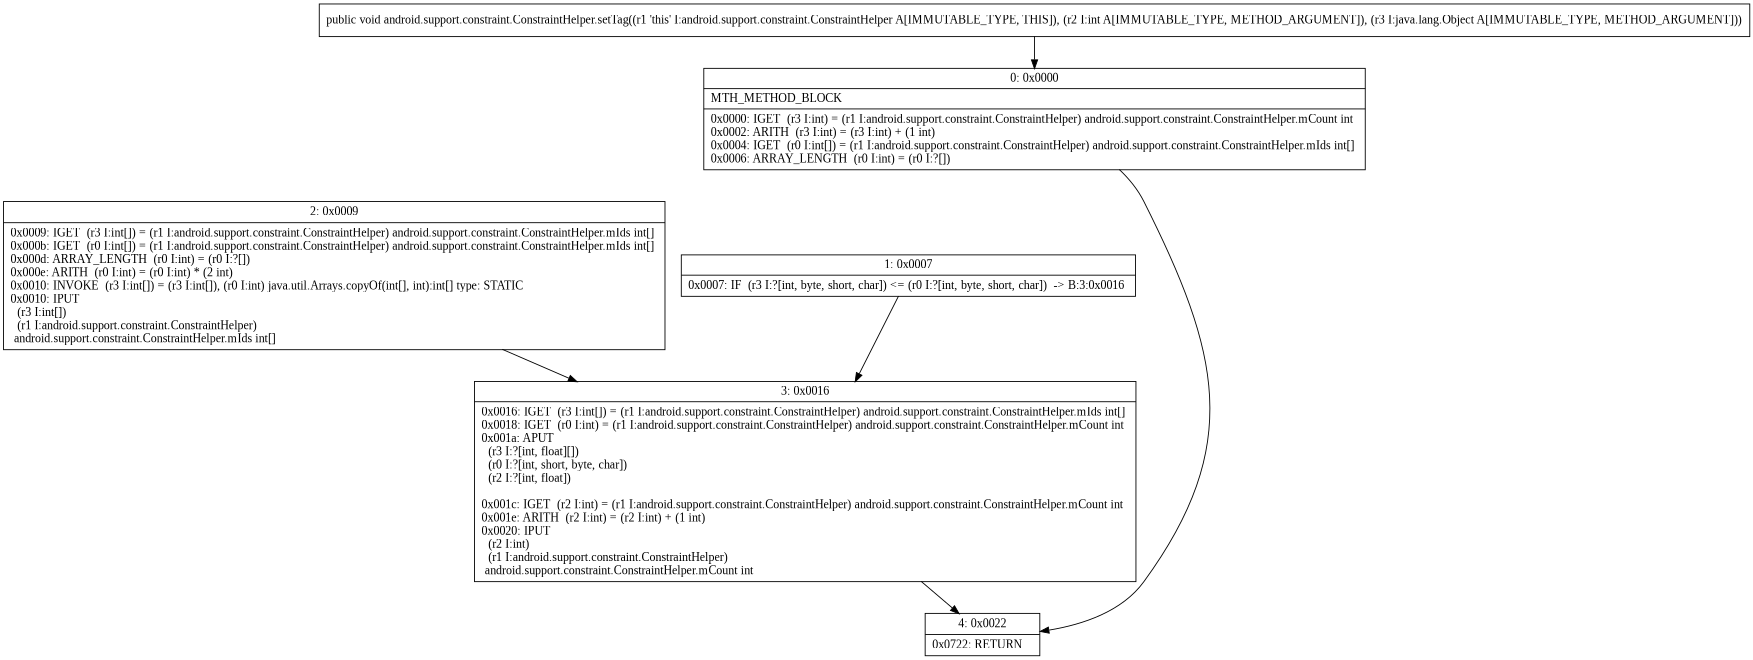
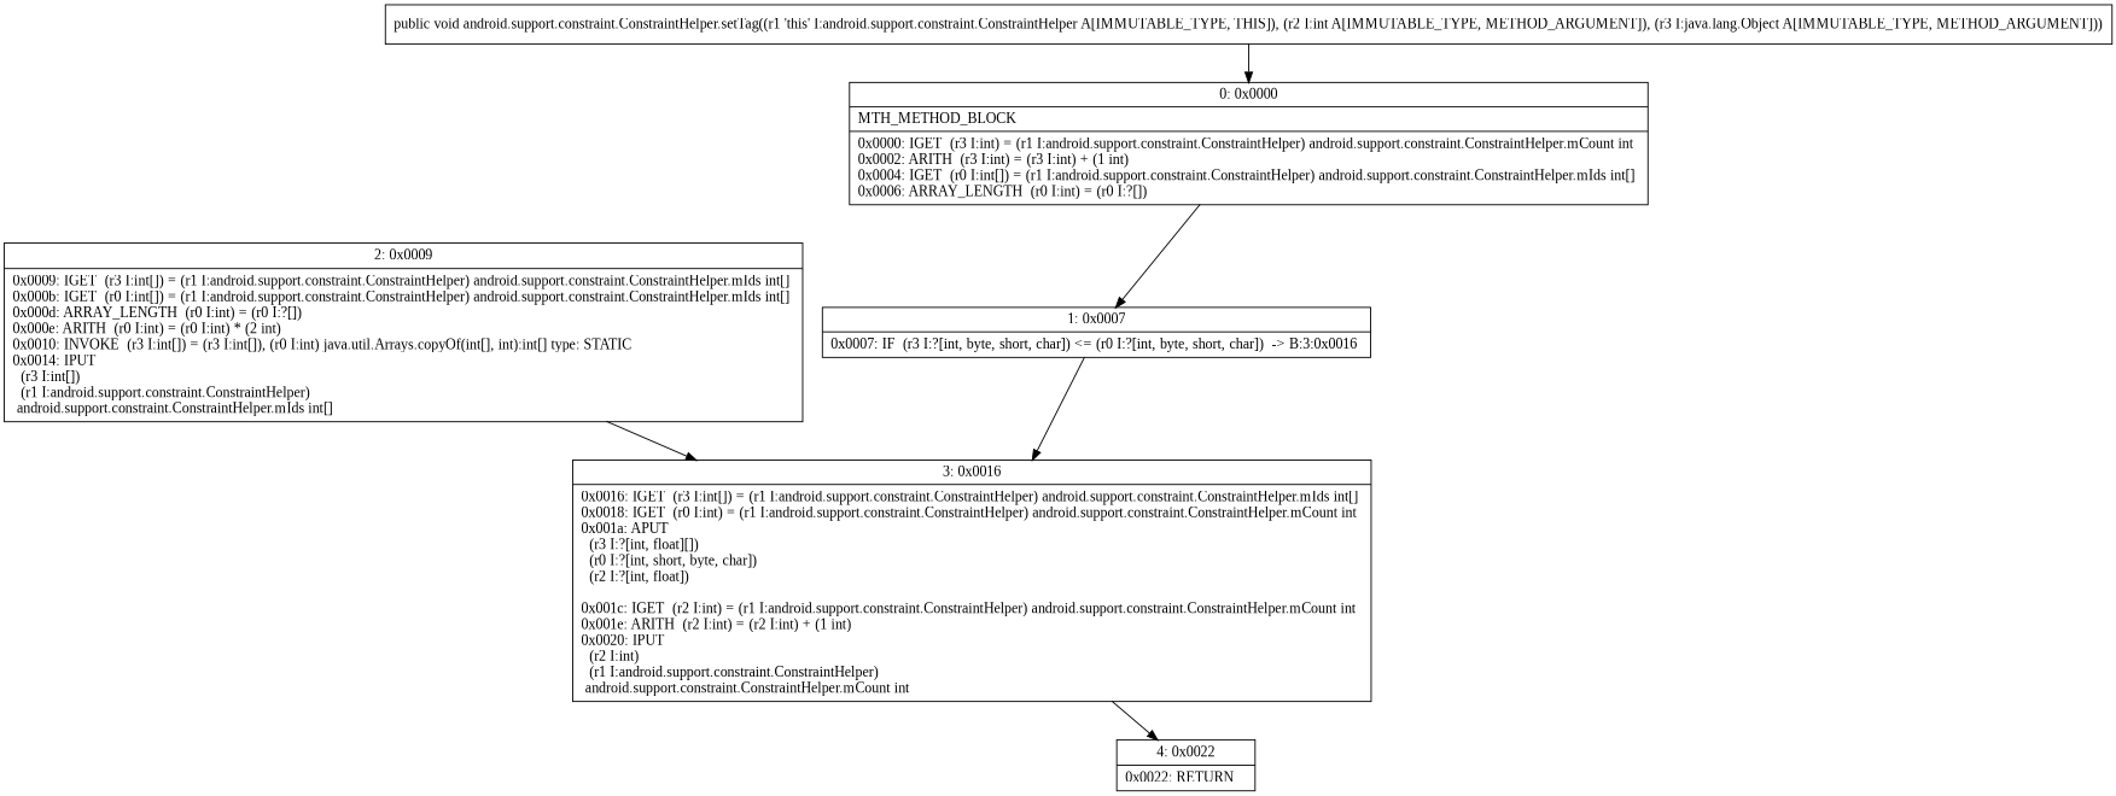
  digraph {
    fontname="Liberation Serif"
    node [fontname="Liberation Serif" shape=record]
    edge [fontname="Liberation Serif"]
    n1 [label="{0\:\ 0x0000|MTH_METHOD_BLOCK\l|0x0000: IGET  (r3 I:int) = (r1 I:android.support.constraint.ConstraintHelper) android.support.constraint.ConstraintHelper.mCount int \l0x0002: ARITH  (r3 I:int) = (r3 I:int) + (1 int) \l0x0004: IGET  (r0 I:int[]) = (r1 I:android.support.constraint.ConstraintHelper) android.support.constraint.ConstraintHelper.mIds int[] \l0x0006: ARRAY_LENGTH  (r0 I:int) = (r0 I:?[]) \l}"]
    n2 [label="{1\:\ 0x0007|0x0007: IF  (r3 I:?[int, byte, short, char]) \<= (r0 I:?[int, byte, short, char])  \-\> B:3:0x0016 \l}"]
    n3 [label="{3\:\ 0x0016|0x0016: IGET  (r3 I:int[]) = (r1 I:android.support.constraint.ConstraintHelper) android.support.constraint.ConstraintHelper.mIds int[] \l0x0018: IGET  (r0 I:int) = (r1 I:android.support.constraint.ConstraintHelper) android.support.constraint.ConstraintHelper.mCount int \l0x001a: APUT  \l  (r3 I:?[int, float][])\l  (r0 I:?[int, short, byte, char])\l  (r2 I:?[int, float])\l \l0x001c: IGET  (r2 I:int) = (r1 I:android.support.constraint.ConstraintHelper) android.support.constraint.ConstraintHelper.mCount int \l0x001e: ARITH  (r2 I:int) = (r2 I:int) + (1 int) \l0x0020: IPUT  \l  (r2 I:int)\l  (r1 I:android.support.constraint.ConstraintHelper)\l android.support.constraint.ConstraintHelper.mCount int \l}"]
-   n4 [label="{2\:\ 0x0009|0x0009: IGET  (r3 I:int[]) = (r1 I:android.support.constraint.ConstraintHelper) android.support.constraint.ConstraintHelper.mIds int[] \l0x000b: IGET  (r0 I:int[]) = (r1 I:android.support.constraint.ConstraintHelper) android.support.constraint.ConstraintHelper.mIds int[] \l0x000d: ARRAY_LENGTH  (r0 I:int) = (r0 I:?[]) \l0x000e: ARITH  (r0 I:int) = (r0 I:int) * (2 int) \l0x0010: INVOKE  (r3 I:int[]) = (r3 I:int[]), (r0 I:int) java.util.Arrays.copyOf(int[], int):int[] type: STATIC \l0x0010: IPUT  \l  (r3 I:int[])\l  (r1 I:android.support.constraint.ConstraintHelper)\l android.support.constraint.ConstraintHelper.mIds int[] \l}"]
-   n5 [label="{4\:\ 0x0022|0x0722: RETURN   \l}"]
+   n4 [label="{2\:\ 0x0009|0x0009: IGET  (r3 I:int[]) = (r1 I:android.support.constraint.ConstraintHelper) android.support.constraint.ConstraintHelper.mIds int[] \l0x000b: IGET  (r0 I:int[]) = (r1 I:android.support.constraint.ConstraintHelper) android.support.constraint.ConstraintHelper.mIds int[] \l0x000d: ARRAY_LENGTH  (r0 I:int) = (r0 I:?[]) \l0x000e: ARITH  (r0 I:int) = (r0 I:int) * (2 int) \l0x0010: INVOKE  (r3 I:int[]) = (r3 I:int[]), (r0 I:int) java.util.Arrays.copyOf(int[], int):int[] type: STATIC \l0x0014: IPUT  \l  (r3 I:int[])\l  (r1 I:android.support.constraint.ConstraintHelper)\l android.support.constraint.ConstraintHelper.mIds int[] \l}"]
+   n5 [label="{4\:\ 0x0022|0x0022: RETURN   \l}"]
    n6 [label="{public void android.support.constraint.ConstraintHelper.setTag((r1 'this' I:android.support.constraint.ConstraintHelper A[IMMUTABLE_TYPE, THIS]), (r2 I:int A[IMMUTABLE_TYPE, METHOD_ARGUMENT]), (r3 I:java.lang.Object A[IMMUTABLE_TYPE, METHOD_ARGUMENT])) }"]
-   n1 -> n5
+   n1 -> n2
    n2 -> n3
    n3 -> n5
    n4 -> n3
    n6 -> n1
  }
